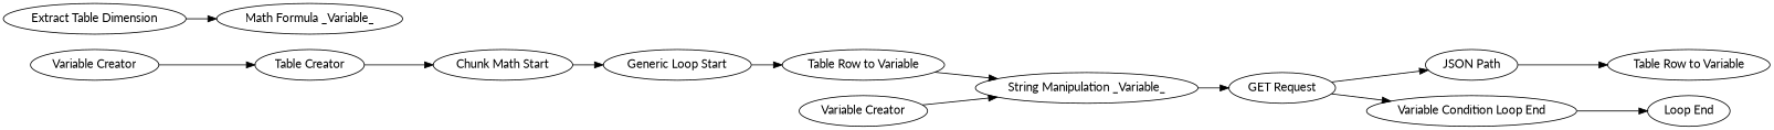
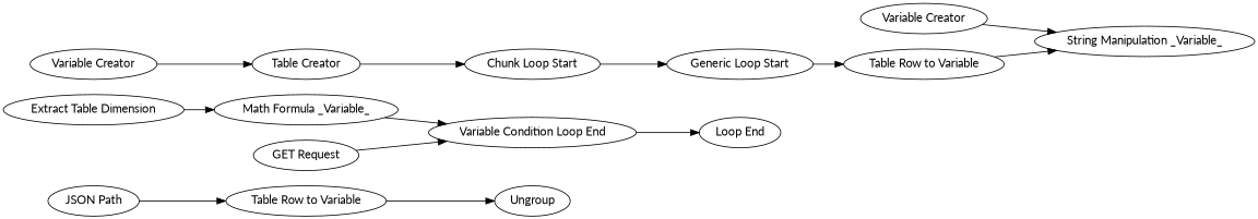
  digraph {
    fontname=Lato
    rankdir=LR
    node [fontname=Lato]
    edge [fontname=Lato]
    n1 [label="JSON Path"]
    n2 [label="Table Row to Variable"]
+   n3 [label=Ungroup]
    n4 [label="Extract Table Dimension"]
    n5 [label="Math Formula _Variable_"]
    n6 [label="Variable Condition Loop End"]
    n7 [label="Loop End"]
-   n8 [label="Chunk Math Start"]
+   n8 [label="Chunk Loop Start"]
    n9 [label="Generic Loop Start"]
    n10 [label="Table Row to Variable"]
    n11 [label="String Manipulation _Variable_"]
    n12 [label="Table Creator"]
    n13 [label="Variable Creator"]
    n14 [label="GET Request"]
    n15 [label="Variable Creator"]
    n1 -> n2
+   n2 -> n3
    n4 -> n5
+   n5 -> n6
    n6 -> n7
    n8 -> n9
    n9 -> n10
    n10 -> n11
-   n11 -> n14
    n12 -> n8
    n13 -> n11
-   n14 -> n1
    n14 -> n6
    n15 -> n12
  }
